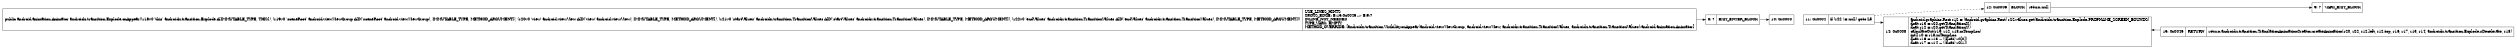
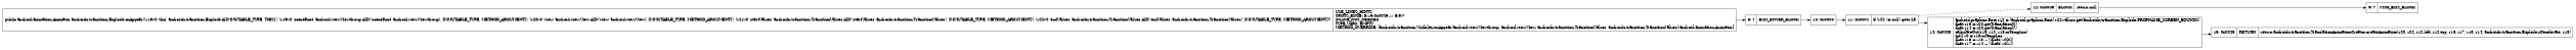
  digraph {
    rankdir=LR
    node [shape=record]
    n1 [label="{8\:\ ?|EXIT_ENTER_BLOCK\l}"]
    n2 [label="{10\:\ 0x0000}"]
    n3 [label="{11\:\ 0x0004|if (r22 != null) goto L5\l}"]
    n4 [label="{12\:\ 0x0006|BLOCK\l|return null\l}"]
-   n5 [label="{14\:\ 0x0008|android.graphics.Rect r12 = (android.graphics.Rect) r22.values.get(androidx.transition.Explode.PROPNAME_SCREEN_BOUNDS)\lfloat r13 = r20.getTranslationX()\lfloat r12 = r20.getTranslationY()\lcalculateOut(r19, r12, r18.mTempLoc)\lint[] r0 = r18.mTempLoc\lfloat r16 = r13 + ((float) r0[0])\lfloat r17 = r14 + ((float) r0[1])\l}"]
-   n6 [label="{9\:\ ?|VARS_EXIT_BLOCK\l}"]
+   n5 [label="{14\:\ 0x0008|android.graphics.Rect r12 = (android.graphics.Rect) r22.values.get(androidx.transition.Explode.PROPNAME_SCREEN_BOUNDS)\lfloat r13 = r20.getTranslationX()\lfloat r14 = r20.getTranslationY()\lcalculateOut(r19, r12, r18.mTempLoc)\lint[] r0 = r18.mTempLoc\lfloat r16 = r13 + ((float) r0[0])\lfloat r17 = r14 + ((float) r0[1])\l}"]
+   n6 [label="{9\:\ ?|MTH_EXIT_BLOCK\l}"]
    n7 [label="{15\:\ 0x0046|RETURN\l|return androidx.transition.TranslationAnimationCreator.createAnimation(r20, r22, r12.left, r12.top, r16, r17, r13, r14, androidx.transition.Explode.sDecelerate, r18)\l}"]
    n8 [label="{public android.animation.Animator androidx.transition.Explode.onAppear((r18v0 'this' androidx.transition.Explode A[IMMUTABLE_TYPE, THIS]), (r19v0 'sceneRoot' android.view.ViewGroup A[D('sceneRoot' android.view.ViewGroup), IMMUTABLE_TYPE, METHOD_ARGUMENT]), (r20v0 'view' android.view.View A[D('view' android.view.View), IMMUTABLE_TYPE, METHOD_ARGUMENT]), (r21v0 'startValues' androidx.transition.TransitionValues A[D('startValues' androidx.transition.TransitionValues), IMMUTABLE_TYPE, METHOD_ARGUMENT]), (r22v0 'endValues' androidx.transition.TransitionValues A[D('endValues' androidx.transition.TransitionValues), IMMUTABLE_TYPE, METHOD_ARGUMENT]))  | USE_LINES_HINTS\lCROSS_EDGE: B:15:0x0046 \-\> B:9:?\lINLINE_NOT_NEEDED\lTYPE_VARS: EMPTY\lMETHOD_OVERRIDE: [androidx.transition.Visibility.onAppear(android.view.ViewGroup, android.view.View, androidx.transition.TransitionValues, androidx.transition.TransitionValues):android.animation.Animator]\l}"]
    n1 -> n2
+   n2 -> n3
    n3 -> n4 [style=dashed]
    n3 -> n5
    n4 -> n6
-   n7 -> n5
+   n5 -> n7
    n8 -> n1
  }
